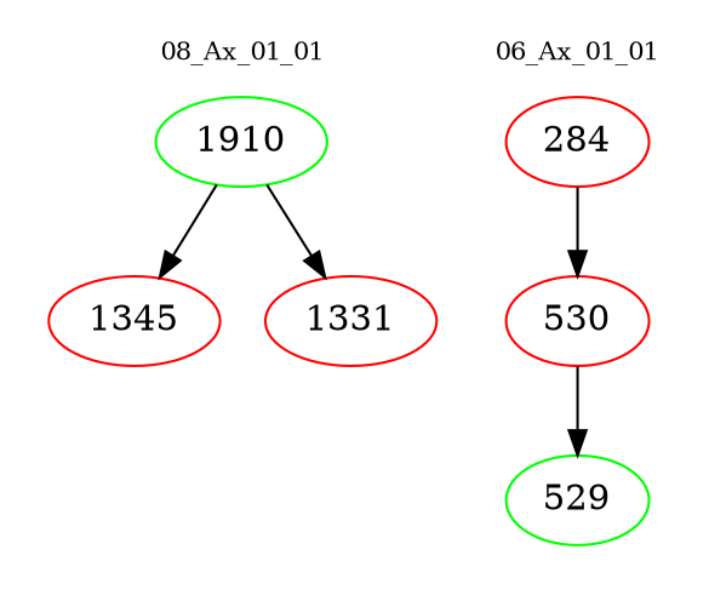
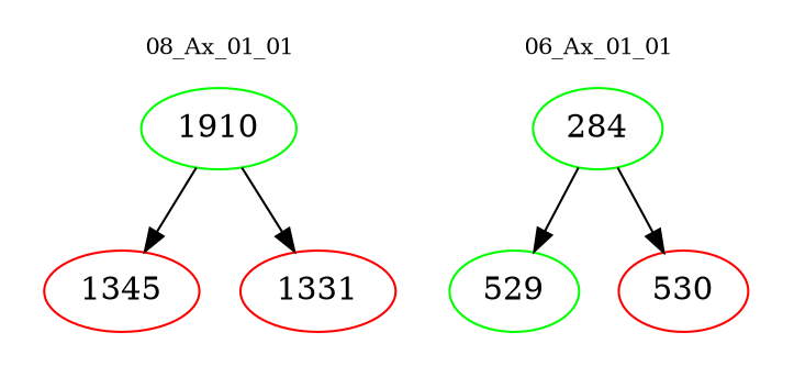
  digraph {
    node [color=green]
    edge [color=black]
    n1 [label=1910]
    n2 [color=red label=1345]
    n3 [color=red label=1331]
-   n4 [color=red label=284]
+   n4 [label=284]
    n5 [label=529]
    n6 [color=red label=530]
    subgraph cluster_1 {
      color=white
      fontsize=10
      label="08_Ax_01_01"
      n1
      n2
      n3
    }
    subgraph cluster_2 {
      color=white
      fontsize=10
      label="06_Ax_01_01"
      n4
      n5
      n6
    }
    n1 -> n2
    n1 -> n3
-   n6 -> n5
+   n4 -> n5
    n4 -> n6
  }
